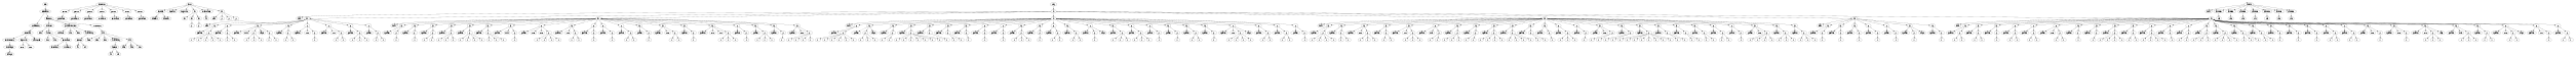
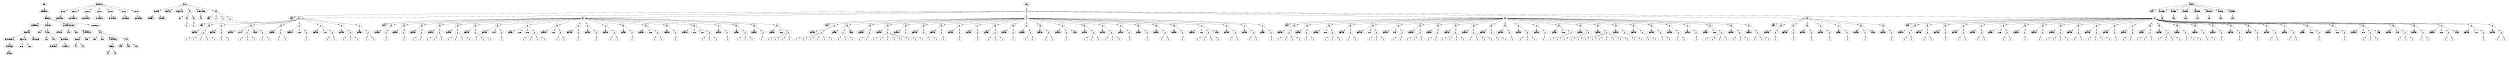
  digraph {
    n1 [label=TEI]
    n2 [label=teiHeader]
    n3 [label=fileDesc]
    n4 [label=profileDesc]
    n5 [label=titleStmt]
    n6 [label=publicationStmt]
    n7 [label=sourceDesc]
    n8 [label=textClass]
    n9 [label=revisionDesc]
    n10 [label=listChange]
    n11 [label=title]
    n12 [label=author]
    n13 [label=publisher]
    n14 [label=idno]
    n15 [label=idno]
    n16 [label=availability]
    n17 [label=bibl]
    n18 [label=idno]
    n19 [label=idno]
    n20 [label=persName]
    n21 [label=forename]
    n22 [label=surname]
    n23 [label=licence]
    n24 [label=ab]
    n25 [label=ref]
    n26 [label=name]
    n27 [label=idno]
    n28 [label=idno]
    n29 [label=availability]
    n30 [label=bibl]
    n31 [label=licence]
    n32 [label=date]
    n33 [label=date]
    n34 [label=idno]
    n35 [label=ab]
    n36 [label=ref]
    n37 [label=keywords]
    n38 [label=classCode]
    n39 [label=listPerson]
    n40 [label=person]
    n41 [label=person]
    n42 [label=person]
    n43 [label=person]
    n44 [label=person]
    n45 [label=person]
    n46 [label=person]
    n47 [label=persName]
    n48 [label=persName]
    n49 [label=persName]
    n50 [label=persName]
    n51 [label=persName]
    n52 [label=persName]
    n53 [label=persName]
    n54 [label=term]
    n55 [label=term]
    n56 [label=change]
    n57 [label=front]
    n58 [label=docTitle]
    n59 [label=docDate]
    n60 [label=docAuthor]
    n61 [label=div]
    n62 [label=performance]
    n63 [label=div]
    n64 [label=body]
    n65 [label=div]
    n66 [label=titlePart]
    n67 [label=titlePart]
    n68 [label=div]
    n69 [label=div]
    n70 [label=div]
    n71 [label=ab]
    n72 [label=head]
    n73 [label=p]
    n74 [label=p]
    n75 [label=p]
    n76 [label=castList]
    n77 [label=head]
    n78 [label=castItem]
    n79 [label=castItem]
    n80 [label=castItem]
    n81 [label=castItem]
    n82 [label=castItem]
    n83 [label=castItem]
    n84 [label=castItem]
    n85 [label=p]
    n86 [label=p]
    n87 [label=role]
    n88 [label=role]
    n89 [label=role]
    n90 [label=role]
    n91 [label=role]
    n92 [label=role]
    n93 [label=role]
    n94 [label=head]
    n95 [label=div]
    n96 [label=div]
    n97 [label=div]
    n98 [label=div]
    n99 [label=div]
    n100 [label=div]
    n101 [label=head]
    n102 [label=sp]
    n103 [label=sp]
    n104 [label=sp]
    n105 [label=sp]
    n106 [label=sp]
    n107 [label=sp]
    n108 [label=sp]
    n109 [label=sp]
    n110 [label=head]
    n111 [label=sp]
    n112 [label=sp]
    n113 [label=sp]
    n114 [label=sp]
    n115 [label=sp]
    n116 [label=sp]
    n117 [label=sp]
    n118 [label=sp]
    n119 [label=sp]
    n120 [label=sp]
    n121 [label=sp]
    n122 [label=sp]
    n123 [label=sp]
    n124 [label=sp]
    n125 [label=sp]
    n126 [label=sp]
    n127 [label=sp]
    n128 [label=sp]
    n129 [label=sp]
    n130 [label=sp]
    n131 [label=head]
    n132 [label=sp]
    n133 [label=sp]
    n134 [label=sp]
    n135 [label=sp]
    n136 [label=sp]
    n137 [label=sp]
    n138 [label=sp]
    n139 [label=sp]
    n140 [label=sp]
    n141 [label=sp]
    n142 [label=sp]
    n143 [label=sp]
    n144 [label=sp]
    n145 [label=sp]
    n146 [label=sp]
    n147 [label=sp]
    n148 [label=sp]
    n149 [label=sp]
    n150 [label=sp]
    n151 [label=sp]
    n152 [label=sp]
    n153 [label=sp]
    n154 [label=sp]
    n155 [label=sp]
    n156 [label=head]
    n157 [label=sp]
    n158 [label=sp]
    n159 [label=sp]
    n160 [label=sp]
    n161 [label=sp]
    n162 [label=sp]
    n163 [label=sp]
    n164 [label=sp]
    n165 [label=sp]
    n166 [label=sp]
    n167 [label=sp]
    n168 [label=sp]
    n169 [label=sp]
    n170 [label=sp]
    n171 [label=sp]
    n172 [label=sp]
    n173 [label=sp]
    n174 [label=sp]
    n175 [label=sp]
    n176 [label=sp]
    n177 [label=sp]
    n178 [label=sp]
    n179 [label=sp]
    n180 [label=sp]
    n181 [label=sp]
    n182 [label=head]
    n183 [label=sp]
    n184 [label=sp]
    n185 [label=sp]
    n186 [label=sp]
    n187 [label=sp]
    n188 [label=sp]
    n189 [label=sp]
    n190 [label=head]
    n191 [label=sp]
    n192 [label=sp]
    n193 [label=sp]
    n194 [label=sp]
    n195 [label=sp]
    n196 [label=sp]
    n197 [label=sp]
    n198 [label=sp]
    n199 [label=sp]
    n200 [label=sp]
    n201 [label=sp]
    n202 [label=sp]
    n203 [label=sp]
    n204 [label=sp]
    n205 [label=sp]
    n206 [label=sp]
    n207 [label=sp]
    n208 [label=sp]
    n209 [label=sp]
    n210 [label=sp]
    n211 [label=sp]
    n212 [label=sp]
    n213 [label=sp]
    n214 [label=sp]
    n215 [label=sp]
    n216 [label=sp]
    n217 [label=sp]
    n218 [label=sp]
    n219 [label=sp]
    n220 [label=sp]
    n221 [label=speaker]
    n222 [label=p]
    n223 [label=speaker]
    n224 [label=p]
    n225 [label=speaker]
    n226 [label=note]
    n227 [label=p]
    n228 [label=stage]
    n229 [label=p]
    n230 [label=speaker]
    n231 [label=p]
    n232 [label=speaker]
    n233 [label=note]
    n234 [label=p]
    n235 [label=speaker]
    n236 [label=note]
    n237 [label=p]
    n238 [label=speaker]
    n239 [label=p]
    n240 [label=speaker]
    n241 [label=p]
    n242 [label=s]
    n243 [label=s]
    n244 [label=s]
    n245 [label=s]
    n246 [label=s]
    n247 [label=s]
    n248 [label=s]
    n249 [label=s]
    n250 [label=s]
    n251 [label=s]
    n252 [label=s]
    n253 [label=s]
    n254 [label=s]
    n255 [label=s]
    n256 [label=s]
    n257 [label=s]
    n258 [label=s]
    n259 [label=s]
    n260 [label=s]
    n261 [label=s]
    n262 [label=s]
    n263 [label=s]
    n264 [label=speaker]
    n265 [label=p]
    n266 [label=speaker]
    n267 [label=p]
    n268 [label=speaker]
    n269 [label=p]
    n270 [label=speaker]
    n271 [label=p]
    n272 [label=speaker]
    n273 [label=p]
    n274 [label=speaker]
    n275 [label=p]
    n276 [label=speaker]
    n277 [label=note]
    n278 [label=p]
    n279 [label=speaker]
    n280 [label=note]
    n281 [label=note]
    n282 [label=p]
    n283 [label=speaker]
    n284 [label=note]
    n285 [label=p]
    n286 [label=speaker]
    n287 [label=p]
    n288 [label=speaker]
    n289 [label=p]
    n290 [label=speaker]
    n291 [label=p]
    n292 [label=speaker]
    n293 [label=p]
    n294 [label=speaker]
    n295 [label=note]
    n296 [label=p]
    n297 [label=speaker]
    n298 [label=p]
    n299 [label=speaker]
    n300 [label=note]
    n301 [label=note]
    n302 [label=p]
    n303 [label=speaker]
    n304 [label=p]
    n305 [label=speaker]
    n306 [label=p]
    n307 [label=speaker]
    n308 [label=p]
    n309 [label=speaker]
    n310 [label=note]
    n311 [label=p]
    n312 [label=s]
    n313 [label=s]
    n314 [label=s]
    n315 [label=s]
    n316 [label=s]
    n317 [label=s]
    n318 [label=s]
    n319 [label=s]
    n320 [label=s]
    n321 [label=s]
    n322 [label=s]
    n323 [label=s]
    n324 [label=s]
    n325 [label=s]
    n326 [label=s]
    n327 [label=s]
    n328 [label=s]
    n329 [label=s]
    n330 [label=s]
    n331 [label=s]
    n332 [label=s]
    n333 [label=s]
    n334 [label=s]
    n335 [label=s]
    n336 [label=s]
    n337 [label=s]
    n338 [label=s]
    n339 [label=s]
    n340 [label=s]
    n341 [label=s]
    n342 [label=s]
    n343 [label=s]
    n344 [label=s]
    n345 [label=s]
    n346 [label=s]
    n347 [label=s]
    n348 [label=s]
    n349 [label=s]
    n350 [label=s]
    n351 [label=s]
    n352 [label=s]
    n353 [label=speaker]
    n354 [label=p]
    n355 [label=speaker]
    n356 [label=p]
    n357 [label=stage]
    n358 [label=speaker]
    n359 [label=p]
    n360 [label=speaker]
    n361 [label=p]
    n362 [label=speaker]
    n363 [label=p]
    n364 [label=speaker]
    n365 [label=p]
    n366 [label=speaker]
    n367 [label=p]
    n368 [label=speaker]
    n369 [label=p]
    n370 [label=speaker]
    n371 [label=p]
    n372 [label=speaker]
    n373 [label=p]
    n374 [label=speaker]
    n375 [label=p]
    n376 [label=speaker]
    n377 [label=p]
    n378 [label=speaker]
    n379 [label=p]
    n380 [label=speaker]
    n381 [label=p]
    n382 [label=stage]
    n383 [label=speaker]
    n384 [label=p]
    n385 [label=speaker]
    n386 [label=p]
    n387 [label=speaker]
    n388 [label=p]
    n389 [label=speaker]
    n390 [label=p]
    n391 [label=speaker]
    n392 [label=p]
    n393 [label=speaker]
    n394 [label=p]
    n395 [label=speaker]
    n396 [label=note]
    n397 [label=p]
    n398 [label=stage]
    n399 [label=speaker]
    n400 [label=p]
    n401 [label=speaker]
    n402 [label=p]
    n403 [label=speaker]
    n404 [label=p]
    n405 [label=s]
    n406 [label=s]
    n407 [label=s]
    n408 [label=s]
    n409 [label=s]
    n410 [label=s]
    n411 [label=s]
    n412 [label=s]
    n413 [label=s]
    n414 [label=s]
    n415 [label=s]
    n416 [label=s]
    n417 [label=s]
    n418 [label=s]
    n419 [label=s]
    n420 [label=s]
    n421 [label=s]
    n422 [label=s]
    n423 [label=s]
    n424 [label=s]
    n425 [label=s]
    n426 [label=s]
    n427 [label=s]
    n428 [label=s]
    n429 [label=s]
    n430 [label=s]
    n431 [label=s]
    n432 [label=s]
    n433 [label=s]
    n434 [label=s]
    n435 [label=s]
    n436 [label=s]
    n437 [label=s]
    n438 [label=s]
    n439 [label=s]
    n440 [label=s]
    n441 [label=s]
    n442 [label=s]
    n443 [label=s]
    n444 [label=s]
    n445 [label=s]
    n446 [label=s]
    n447 [label=s]
    n448 [label=s]
    n449 [label=s]
    n450 [label=s]
    n451 [label=s]
    n452 [label=s]
    n453 [label=s]
    n454 [label=s]
    n455 [label=s]
    n456 [label=s]
    n457 [label=s]
    n458 [label=speaker]
    n459 [label=p]
    n460 [label=speaker]
    n461 [label=p]
    n462 [label=speaker]
    n463 [label=note]
    n464 [label=p]
    n465 [label=speaker]
    n466 [label=p]
    n467 [label=speaker]
    n468 [label=note]
    n469 [label=p]
    n470 [label=speaker]
    n471 [label=note]
    n472 [label=p]
    n473 [label=speaker]
    n474 [label=p]
    n475 [label=speaker]
    n476 [label=p]
    n477 [label=speaker]
    n478 [label=p]
    n479 [label=speaker]
    n480 [label=p]
    n481 [label=speaker]
    n482 [label=p]
    n483 [label=speaker]
    n484 [label=p]
    n485 [label=speaker]
    n486 [label=p]
    n487 [label=speaker]
    n488 [label=p]
    n489 [label=speaker]
    n490 [label=note]
    n491 [label=p]
    n492 [label=speaker]
    n493 [label=p]
    n494 [label=speaker]
    n495 [label=p]
    n496 [label=speaker]
    n497 [label=p]
    n498 [label=speaker]
    n499 [label=p]
    n500 [label=speaker]
    n501 [label=p]
    n502 [label=speaker]
    n503 [label=p]
    n504 [label=speaker]
    n505 [label=p]
    n506 [label=speaker]
    n507 [label=note]
    n508 [label=p]
    n509 [label=speaker]
    n510 [label=p]
    n511 [label=speaker]
    n512 [label=p]
    n513 [label=s]
    n514 [label=s]
    n515 [label=s]
    n516 [label=s]
    n517 [label=s]
    n518 [label=s]
    n519 [label=s]
    n520 [label=s]
    n521 [label=s]
    n522 [label=s]
    n523 [label=s]
    n524 [label=s]
    n525 [label=s]
    n526 [label=s]
    n527 [label=s]
    n528 [label=s]
    n529 [label=s]
    n530 [label=s]
    n531 [label=s]
    n532 [label=s]
    n533 [label=s]
    n534 [label=s]
    n535 [label=s]
    n536 [label=s]
    n537 [label=s]
    n538 [label=s]
    n539 [label=s]
    n540 [label=s]
    n541 [label=s]
    n542 [label=s]
    n543 [label=s]
    n544 [label=s]
    n545 [label=s]
    n546 [label=s]
    n547 [label=s]
    n548 [label=s]
    n549 [label=s]
    n550 [label=s]
    n551 [label=s]
    n552 [label=s]
    n553 [label=s]
    n554 [label=s]
    n555 [label=s]
    n556 [label=s]
    n557 [label=s]
    n558 [label=s]
    n559 [label=s]
    n560 [label=s]
    n561 [label=s]
    n562 [label=s]
    n563 [label=s]
    n564 [label=s]
    n565 [label=s]
    n566 [label=s]
    n567 [label=s]
    n568 [label=s]
    n569 [label=s]
    n570 [label=s]
    n571 [label=s]
    n572 [label=s]
    n573 [label=s]
    n574 [label=s]
    n575 [label=s]
    n576 [label=s]
    n577 [label=s]
    n578 [label=s]
    n579 [label=s]
    n580 [label=speaker]
    n581 [label=p]
    n582 [label=speaker]
    n583 [label=p]
    n584 [label=speaker]
    n585 [label=p]
    n586 [label=speaker]
    n587 [label=p]
    n588 [label=speaker]
    n589 [label=p]
    n590 [label=speaker]
    n591 [label=p]
    n592 [label=stage]
    n593 [label=speaker]
    n594 [label=p]
    n595 [label=s]
    n596 [label=s]
    n597 [label=s]
    n598 [label=s]
    n599 [label=s]
    n600 [label=s]
    n601 [label=s]
    n602 [label=speaker]
    n603 [label=p]
    n604 [label=speaker]
    n605 [label=p]
    n606 [label=speaker]
    n607 [label=p]
    n608 [label=speaker]
    n609 [label=p]
    n610 [label=speaker]
    n611 [label=p]
    n612 [label=speaker]
    n613 [label=note]
    n614 [label=p]
    n615 [label=speaker]
    n616 [label=p]
    n617 [label=speaker]
    n618 [label=p]
    n619 [label=speaker]
    n620 [label=p]
    n621 [label=speaker]
    n622 [label=p]
    n623 [label=speaker]
    n624 [label=p]
    n625 [label=speaker]
    n626 [label=p]
    n627 [label=speaker]
    n628 [label=p]
    n629 [label=speaker]
    n630 [label=p]
    n631 [label=speaker]
    n632 [label=p]
    n633 [label=speaker]
    n634 [label=p]
    n635 [label=speaker]
    n636 [label=p]
    n637 [label=speaker]
    n638 [label=p]
    n639 [label=speaker]
    n640 [label=p]
    n641 [label=speaker]
    n642 [label=p]
    n643 [label=speaker]
    n644 [label=p]
    n645 [label=speaker]
    n646 [label=p]
    n647 [label=speaker]
    n648 [label=note]
    n649 [label=p]
    n650 [label=speaker]
    n651 [label=note]
    n652 [label=p]
    n653 [label=speaker]
    n654 [label=note]
    n655 [label=p]
    n656 [label=stage]
    n657 [label=speaker]
    n658 [label=note]
    n659 [label=p]
    n660 [label=speaker]
    n661 [label=p]
    n662 [label=speaker]
    n663 [label=note]
    n664 [label=p]
    n665 [label=stage]
    n666 [label=speaker]
    n667 [label=note]
    n668 [label=p]
    n669 [label=speaker]
    n670 [label=p]
    n671 [label=s]
    n672 [label=s]
    n673 [label=s]
    n674 [label=s]
    n675 [label=s]
    n676 [label=s]
    n677 [label=s]
    n678 [label=s]
    n679 [label=s]
    n680 [label=s]
    n681 [label=s]
    n682 [label=s]
    n683 [label=s]
    n684 [label=s]
    n685 [label=s]
    n686 [label=s]
    n687 [label=s]
    n688 [label=s]
    n689 [label=s]
    n690 [label=s]
    n691 [label=s]
    n692 [label=s]
    n693 [label=s]
    n694 [label=s]
    n695 [label=s]
    n696 [label=s]
    n697 [label=s]
    n698 [label=s]
    n699 [label=s]
    n700 [label=s]
    n701 [label=s]
    n702 [label=s]
    n703 [label=s]
    n704 [label=s]
    n705 [label=s]
    n706 [label=s]
    n707 [label=s]
    n708 [label=s]
    n709 [label=s]
    n710 [label=s]
    n711 [label=s]
    n712 [label=s]
    n713 [label=s]
    n714 [label=s]
    n715 [label=s]
    n716 [label=s]
    n717 [label=s]
    n718 [label=s]
    n719 [label=s]
    n720 [label=s]
    n721 [label=s]
    n722 [label=s]
    n723 [label=s]
    n724 [label=s]
    n725 [label=s]
    n726 [label=s]
    n727 [label=s]
    n728 [label=s]
    n729 [label=s]
    n730 [label=s]
    n1 -> n2
    n2 -> n3
-   n2 -> n4
+   n3 -> n4
    n3 -> n5
    n3 -> n6
    n3 -> n7
    n4 -> n8
    n5 -> n11
    n5 -> n12
    n6 -> n13
    n6 -> n14
    n6 -> n15
    n6 -> n16
    n7 -> n17
    n8 -> n9
    n8 -> n37
    n8 -> n38
    n9 -> n10
    n10 -> n56
    n12 -> n18
    n12 -> n19
    n12 -> n20
    n16 -> n23
    n17 -> n26
    n17 -> n27
    n17 -> n28
    n17 -> n29
    n17 -> n30
    n20 -> n21
    n20 -> n22
    n23 -> n24
    n23 -> n25
    n29 -> n31
    n30 -> n32
    n30 -> n33
    n30 -> n34
    n31 -> n35
    n31 -> n36
    n37 -> n54
    n37 -> n55
    n39 -> n40
    n39 -> n41
    n39 -> n42
    n39 -> n43
    n39 -> n44
    n39 -> n45
    n39 -> n46
    n40 -> n47
    n41 -> n48
    n42 -> n49
    n43 -> n50
    n44 -> n51
    n45 -> n52
    n46 -> n53
    n57 -> n58
    n57 -> n59
    n57 -> n60
    n57 -> n61
    n57 -> n62
    n57 -> n63
    n58 -> n66
    n58 -> n67
    n61 -> n68
    n61 -> n69
    n61 -> n70
    n62 -> n71
    n63 -> n72
    n63 -> n73
    n63 -> n74
    n63 -> n75
    n64 -> n65
    n65 -> n94
    n65 -> n95
    n65 -> n96
    n65 -> n97
    n65 -> n98
    n65 -> n99
    n65 -> n100
    n69 -> n85
    n70 -> n86
    n76 -> n77
    n76 -> n78
    n76 -> n79
    n76 -> n80
    n76 -> n81
    n76 -> n82
    n76 -> n83
    n76 -> n84
    n78 -> n87
    n79 -> n88
    n80 -> n89
    n81 -> n90
    n82 -> n91
    n83 -> n92
    n84 -> n93
    n95 -> n101
    n95 -> n102
    n95 -> n103
    n95 -> n104
    n95 -> n105
    n95 -> n106
    n95 -> n107
    n95 -> n108
    n95 -> n109
    n96 -> n110
    n96 -> n111
    n96 -> n112
    n96 -> n113
    n96 -> n114
    n96 -> n115
    n96 -> n116
    n96 -> n117
    n96 -> n118
    n96 -> n119
    n96 -> n120
    n96 -> n121
    n96 -> n122
    n96 -> n123
    n96 -> n124
    n96 -> n125
    n96 -> n126
    n96 -> n127
    n96 -> n128
    n96 -> n129
    n96 -> n130
    n97 -> n131
    n97 -> n132
    n97 -> n133
    n97 -> n134
    n97 -> n135
    n97 -> n136
    n97 -> n137
    n97 -> n138
    n97 -> n139
    n97 -> n140
    n97 -> n141
    n97 -> n142
    n97 -> n143
    n97 -> n144
    n97 -> n145
    n97 -> n146
    n97 -> n147
    n97 -> n148
    n97 -> n149
    n97 -> n150
    n97 -> n151
    n97 -> n152
    n97 -> n153
    n97 -> n154
    n97 -> n155
    n98 -> n156
    n98 -> n157
    n98 -> n158
    n98 -> n159
    n98 -> n160
    n98 -> n161
    n98 -> n162
    n98 -> n163
    n98 -> n164
    n98 -> n165
    n98 -> n166
    n98 -> n167
    n98 -> n168
    n98 -> n169
    n98 -> n170
    n98 -> n171
    n98 -> n172
    n98 -> n173
    n98 -> n174
    n98 -> n175
    n98 -> n176
    n98 -> n177
    n98 -> n178
    n98 -> n179
    n98 -> n180
    n98 -> n181
    n99 -> n182
    n99 -> n183
    n99 -> n184
    n99 -> n185
    n99 -> n186
    n99 -> n187
    n99 -> n188
    n99 -> n189
    n100 -> n190
    n100 -> n191
    n100 -> n192
    n100 -> n193
    n100 -> n194
    n100 -> n195
    n100 -> n196
    n100 -> n197
    n100 -> n198
    n100 -> n199
    n100 -> n200
    n100 -> n201
    n100 -> n202
    n100 -> n203
    n100 -> n204
    n100 -> n205
    n100 -> n206
    n100 -> n207
    n100 -> n208
    n100 -> n209
    n100 -> n210
    n100 -> n211
    n100 -> n212
    n100 -> n213
    n100 -> n214
    n100 -> n215
    n100 -> n216
    n100 -> n217
    n100 -> n218
    n100 -> n219
    n100 -> n220
    n102 -> n221
    n102 -> n222
    n103 -> n223
    n103 -> n224
    n104 -> n225
    n104 -> n226
    n104 -> n227
    n104 -> n228
    n104 -> n229
    n105 -> n230
    n105 -> n231
    n106 -> n232
    n106 -> n233
    n106 -> n234
    n107 -> n235
    n107 -> n236
    n107 -> n237
    n108 -> n238
    n108 -> n239
    n109 -> n240
    n109 -> n241
    n111 -> n264
    n111 -> n265
    n112 -> n266
    n112 -> n267
    n113 -> n268
    n113 -> n269
    n114 -> n270
    n114 -> n271
    n115 -> n272
    n115 -> n273
    n116 -> n274
    n116 -> n275
    n117 -> n276
    n117 -> n277
    n117 -> n278
    n118 -> n279
    n118 -> n280
    n118 -> n281
    n118 -> n282
    n119 -> n283
    n119 -> n284
    n119 -> n285
    n120 -> n286
    n120 -> n287
    n121 -> n288
    n121 -> n289
    n122 -> n290
    n122 -> n291
    n123 -> n292
    n123 -> n293
    n124 -> n294
    n124 -> n295
    n124 -> n296
    n125 -> n297
    n125 -> n298
    n126 -> n299
    n126 -> n300
    n126 -> n301
    n126 -> n302
    n127 -> n303
    n127 -> n304
    n128 -> n305
    n128 -> n306
    n129 -> n307
    n129 -> n308
    n130 -> n309
    n130 -> n310
    n130 -> n311
    n132 -> n353
    n132 -> n354
    n133 -> n355
    n133 -> n356
    n133 -> n357
    n134 -> n358
    n134 -> n359
    n135 -> n360
    n135 -> n361
    n136 -> n362
    n136 -> n363
    n137 -> n364
    n137 -> n365
    n138 -> n366
    n138 -> n367
    n139 -> n368
    n139 -> n369
    n140 -> n370
    n140 -> n371
    n141 -> n372
    n141 -> n373
    n142 -> n374
    n142 -> n375
    n143 -> n376
    n143 -> n377
    n144 -> n378
    n144 -> n379
    n145 -> n380
    n145 -> n381
    n145 -> n382
    n146 -> n383
    n146 -> n384
    n147 -> n385
    n147 -> n386
    n148 -> n387
    n148 -> n388
    n149 -> n389
    n149 -> n390
    n150 -> n391
    n150 -> n392
    n151 -> n393
    n151 -> n394
    n152 -> n395
    n152 -> n396
    n152 -> n397
    n152 -> n398
    n153 -> n399
    n153 -> n400
    n154 -> n401
    n154 -> n402
    n155 -> n403
    n155 -> n404
    n157 -> n458
    n157 -> n459
    n158 -> n460
    n158 -> n461
    n159 -> n462
    n159 -> n463
    n159 -> n464
    n160 -> n465
    n160 -> n466
    n161 -> n467
    n161 -> n468
    n161 -> n469
    n162 -> n470
    n162 -> n471
    n162 -> n472
    n163 -> n473
    n163 -> n474
    n164 -> n475
    n164 -> n476
    n165 -> n477
    n165 -> n478
    n166 -> n479
    n166 -> n480
    n167 -> n481
    n167 -> n482
    n168 -> n483
    n168 -> n484
    n169 -> n485
    n169 -> n486
    n170 -> n487
    n170 -> n488
    n171 -> n489
    n171 -> n490
    n171 -> n491
    n172 -> n492
    n172 -> n493
    n173 -> n494
    n173 -> n495
    n174 -> n496
    n174 -> n497
    n175 -> n498
    n175 -> n499
    n176 -> n500
    n176 -> n501
    n177 -> n502
    n177 -> n503
    n178 -> n504
    n178 -> n505
    n179 -> n506
    n179 -> n507
    n179 -> n508
    n180 -> n509
    n180 -> n510
    n181 -> n511
    n181 -> n512
    n183 -> n580
    n183 -> n581
    n184 -> n582
    n184 -> n583
    n185 -> n584
    n185 -> n585
    n186 -> n586
    n186 -> n587
    n187 -> n588
    n187 -> n589
    n188 -> n590
    n188 -> n591
    n188 -> n592
    n189 -> n593
    n189 -> n594
    n191 -> n602
    n191 -> n603
    n192 -> n604
    n192 -> n605
    n193 -> n606
    n193 -> n607
    n194 -> n608
    n194 -> n609
    n195 -> n610
    n195 -> n611
    n196 -> n612
    n196 -> n613
    n196 -> n614
    n197 -> n615
    n197 -> n616
    n198 -> n617
    n198 -> n618
    n199 -> n619
    n199 -> n620
    n200 -> n621
    n200 -> n622
    n201 -> n623
    n201 -> n624
    n202 -> n625
    n202 -> n626
    n203 -> n627
    n203 -> n628
    n204 -> n629
    n204 -> n630
    n205 -> n631
    n205 -> n632
    n206 -> n633
    n206 -> n634
    n207 -> n635
    n207 -> n636
    n208 -> n637
    n208 -> n638
    n209 -> n639
    n209 -> n640
    n210 -> n641
    n210 -> n642
    n211 -> n643
    n211 -> n644
    n212 -> n645
    n212 -> n646
    n213 -> n647
    n213 -> n648
    n213 -> n649
    n214 -> n650
    n214 -> n651
    n214 -> n652
    n215 -> n653
    n215 -> n654
    n215 -> n655
    n215 -> n656
    n216 -> n657
    n216 -> n658
    n216 -> n659
    n217 -> n660
    n217 -> n661
    n218 -> n662
    n218 -> n663
    n218 -> n664
    n218 -> n665
    n219 -> n666
    n219 -> n667
    n219 -> n668
    n220 -> n669
    n220 -> n670
    n222 -> n242
    n222 -> n243
    n222 -> n244
    n222 -> n245
    n222 -> n246
    n224 -> n247
    n224 -> n248
    n227 -> n249
    n227 -> n250
    n227 -> n251
    n229 -> n252
    n229 -> n253
    n231 -> n254
    n231 -> n255
    n234 -> n256
    n237 -> n257
    n237 -> n258
    n239 -> n259
    n239 -> n260
    n239 -> n261
    n241 -> n262
    n241 -> n263
    n265 -> n312
    n267 -> n313
    n269 -> n314
    n269 -> n315
    n271 -> n316
    n271 -> n317
    n271 -> n318
    n273 -> n319
    n273 -> n320
    n273 -> n321
    n273 -> n322
    n275 -> n323
    n275 -> n324
    n275 -> n325
    n278 -> n326
    n282 -> n327
    n282 -> n328
    n282 -> n329
    n282 -> n330
    n285 -> n331
    n285 -> n332
    n287 -> n333
    n289 -> n334
    n291 -> n335
    n291 -> n336
    n293 -> n337
    n296 -> n338
    n296 -> n339
    n298 -> n340
    n302 -> n341
    n302 -> n342
    n302 -> n343
    n304 -> n344
    n306 -> n345
    n306 -> n346
    n306 -> n347
    n308 -> n348
    n311 -> n349
    n311 -> n350
    n311 -> n351
    n311 -> n352
    n354 -> n405
    n354 -> n406
    n354 -> n407
    n354 -> n408
    n354 -> n409
    n354 -> n410
    n356 -> n411
    n356 -> n412
    n356 -> n413
    n359 -> n414
    n359 -> n415
    n361 -> n416
    n361 -> n417
    n361 -> n418
    n361 -> n419
    n361 -> n420
    n361 -> n421
    n361 -> n422
    n363 -> n423
    n365 -> n424
    n365 -> n425
    n367 -> n426
    n369 -> n427
    n371 -> n428
    n373 -> n429
    n373 -> n430
    n373 -> n431
    n375 -> n432
    n377 -> n433
    n377 -> n434
    n379 -> n435
    n379 -> n436
    n381 -> n437
    n384 -> n438
    n384 -> n439
    n384 -> n440
    n386 -> n441
    n386 -> n442
    n386 -> n443
    n388 -> n444
    n390 -> n445
    n392 -> n446
    n392 -> n447
    n394 -> n448
    n397 -> n449
    n397 -> n450
    n397 -> n451
    n397 -> n452
    n400 -> n453
    n400 -> n454
    n402 -> n455
    n402 -> n456
    n404 -> n457
    n459 -> n513
    n459 -> n514
    n459 -> n515
    n459 -> n516
    n461 -> n517
    n461 -> n518
    n464 -> n519
    n464 -> n520
    n464 -> n521
    n466 -> n522
    n466 -> n523
    n469 -> n524
    n469 -> n525
    n469 -> n526
    n472 -> n527
    n472 -> n528
    n474 -> n529
    n474 -> n530
    n474 -> n531
    n476 -> n532
    n476 -> n533
    n478 -> n534
    n478 -> n535
    n478 -> n536
    n478 -> n537
    n480 -> n538
    n480 -> n539
    n480 -> n540
    n480 -> n541
    n482 -> n542
    n482 -> n543
    n484 -> n544
    n486 -> n545
    n486 -> n546
    n486 -> n547
    n488 -> n548
    n491 -> n549
    n491 -> n550
    n493 -> n551
    n493 -> n552
    n495 -> n553
    n495 -> n554
    n495 -> n555
    n495 -> n556
    n495 -> n557
    n495 -> n558
    n495 -> n559
    n495 -> n560
    n497 -> n561
    n497 -> n562
    n499 -> n563
    n499 -> n564
    n501 -> n565
    n501 -> n566
    n503 -> n567
    n503 -> n568
    n505 -> n569
    n508 -> n570
    n508 -> n571
    n508 -> n572
    n508 -> n573
    n510 -> n574
    n510 -> n575
    n510 -> n576
    n512 -> n577
    n512 -> n578
    n512 -> n579
    n581 -> n595
    n583 -> n596
    n585 -> n597
    n587 -> n598
    n589 -> n599
    n591 -> n600
    n594 -> n601
    n603 -> n671
    n603 -> n672
    n605 -> n673
    n605 -> n674
    n607 -> n675
    n609 -> n676
    n609 -> n677
    n611 -> n678
    n611 -> n679
    n614 -> n680
    n614 -> n681
    n616 -> n682
    n618 -> n683
    n620 -> n684
    n620 -> n685
    n620 -> n686
    n620 -> n687
    n622 -> n688
    n622 -> n689
    n624 -> n690
    n624 -> n691
    n624 -> n692
    n624 -> n693
    n626 -> n694
    n628 -> n695
    n628 -> n696
    n630 -> n697
    n630 -> n698
    n630 -> n699
    n632 -> n700
    n632 -> n701
    n632 -> n702
    n632 -> n703
    n634 -> n704
    n634 -> n705
    n634 -> n706
    n636 -> n707
    n636 -> n708
    n638 -> n709
    n640 -> n710
    n642 -> n711
    n644 -> n712
    n644 -> n713
    n646 -> n714
    n646 -> n715
    n649 -> n716
    n652 -> n717
    n655 -> n718
    n655 -> n719
    n655 -> n720
    n659 -> n721
    n659 -> n722
    n659 -> n723
    n661 -> n724
    n661 -> n725
    n664 -> n726
    n664 -> n727
    n668 -> n728
    n670 -> n729
    n670 -> n730
  }
